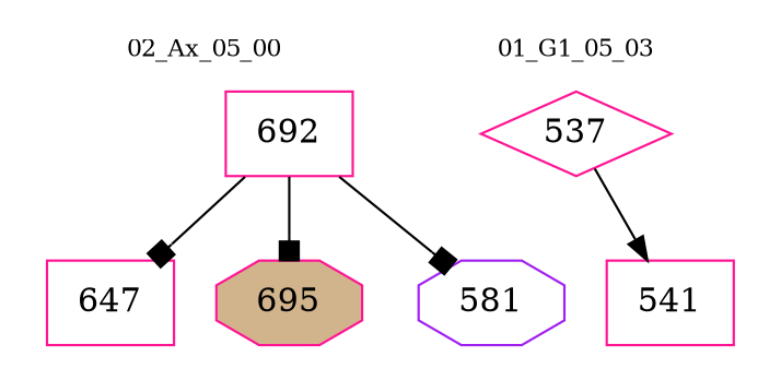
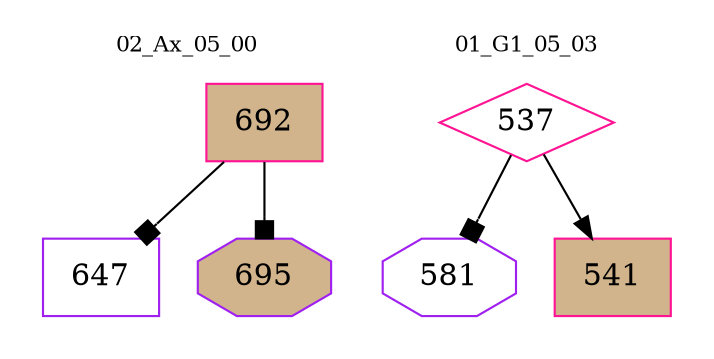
  digraph {
    node [color=deeppink fillcolor=white shape=box style=filled]
    edge [arrowhead=box color=black]
-   n1 [label=692]
-   n2 [label=647]
-   n3 [fillcolor=tan label=695 shape=octagon]
+   n1 [fillcolor=tan label=692]
+   n2 [color=purple label=647]
+   n3 [color=purple fillcolor=tan label=695 shape=octagon]
    n4 [label=537 shape=diamond]
    n5 [color=purple label=581 shape=octagon]
-   n6 [label=541]
+   n6 [fillcolor=tan label=541]
    subgraph cluster_1 {
      color=white
      fontsize=10
      label="02_Ax_05_00"
      n1
      n2
      n3
    }
    subgraph cluster_2 {
      color=white
      fontsize=10
      label="01_G1_05_03"
      n4
      n5
      n6
    }
    n1 -> n2
    n1 -> n3
-   n1 -> n5
+   n4 -> n5
    n4 -> n6 [arrowhead=normal]
  }
